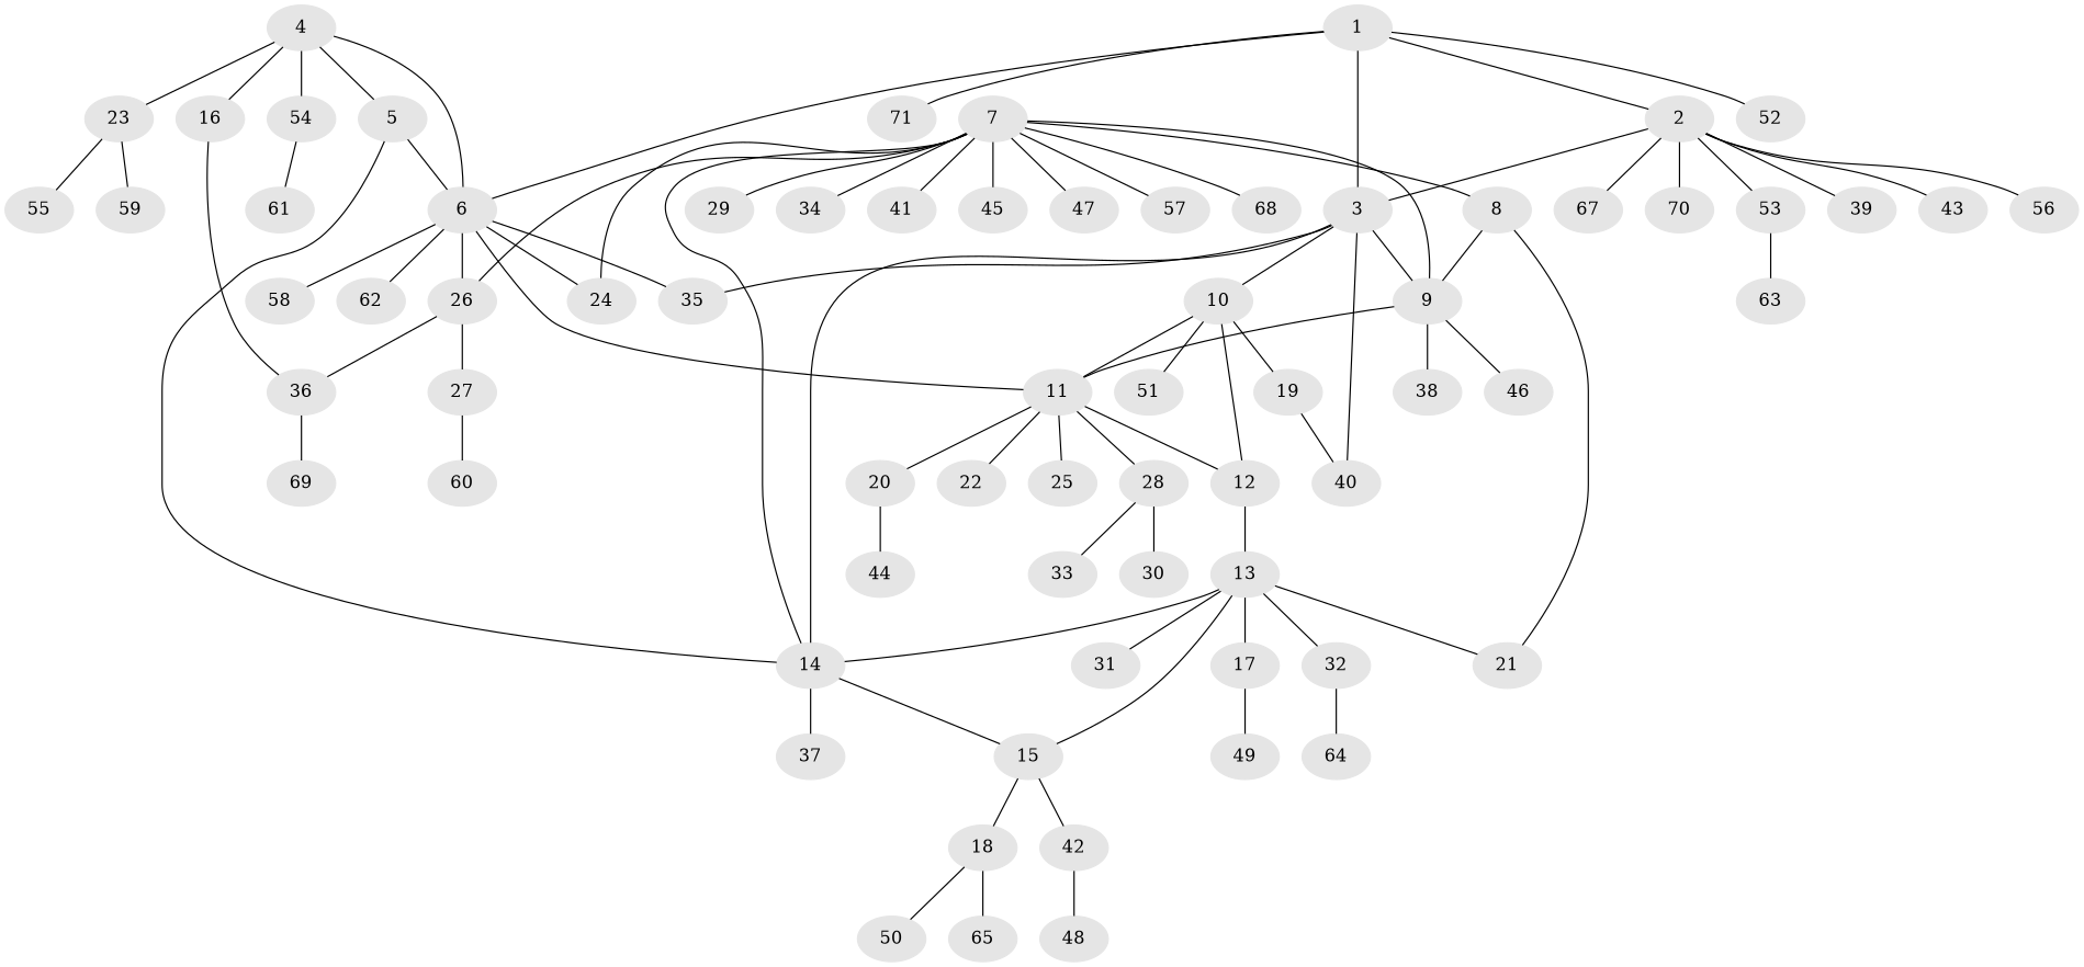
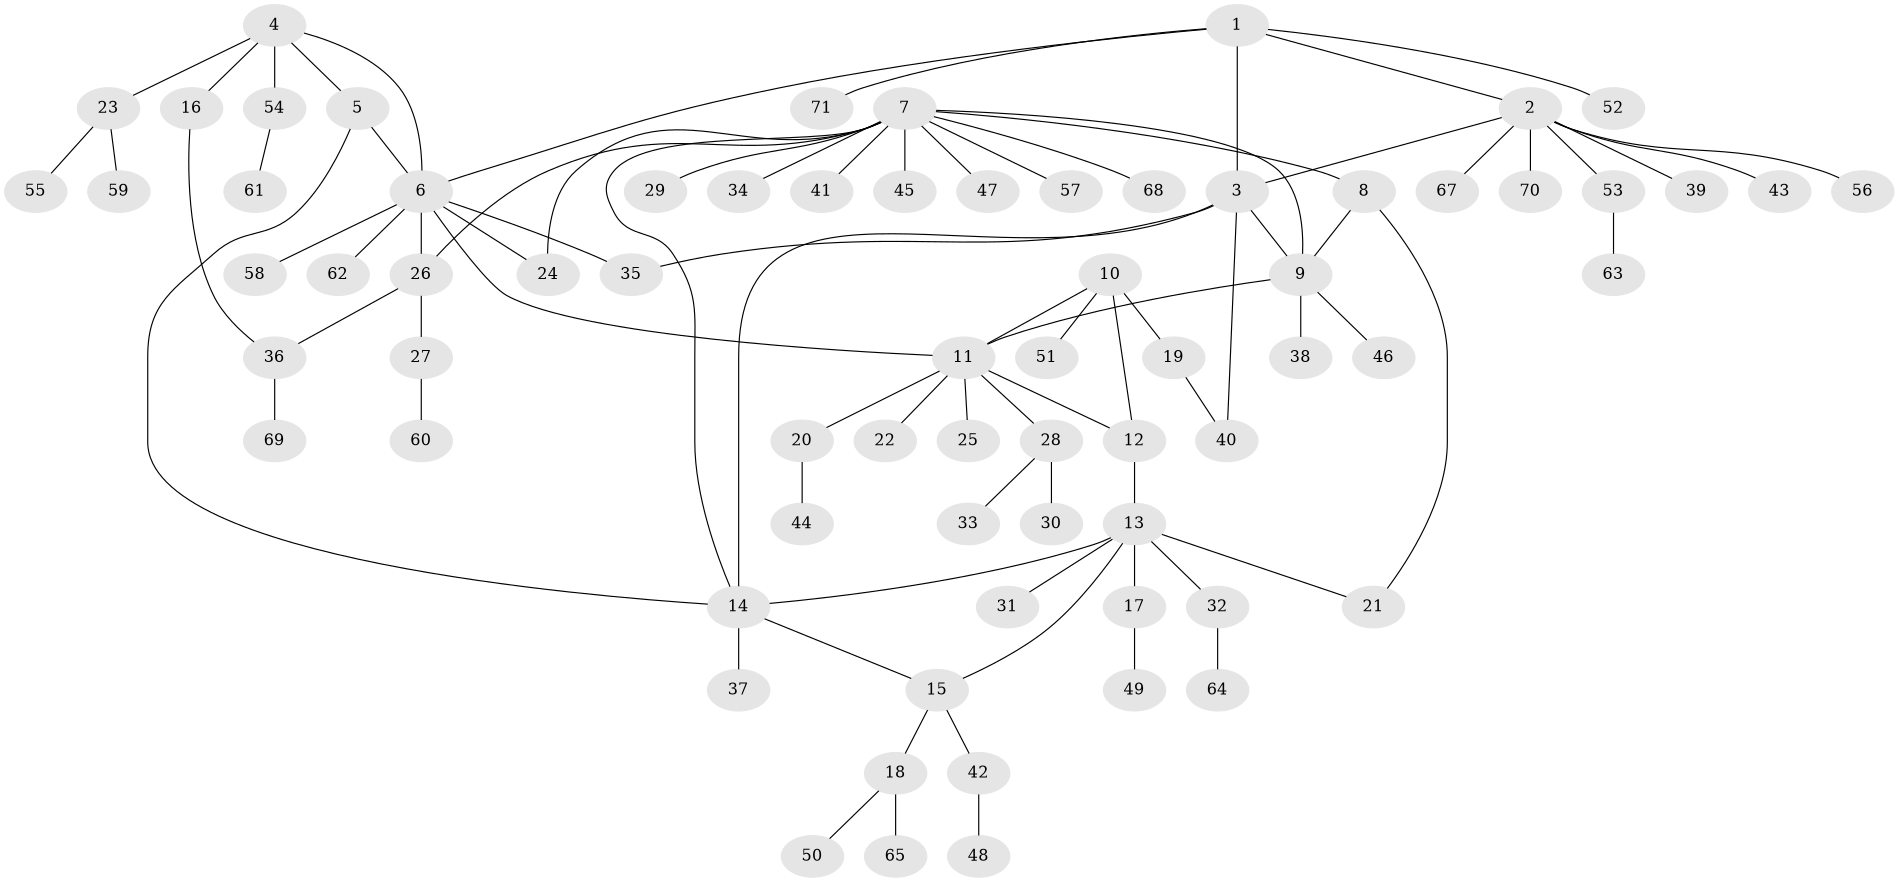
  graph {
    node [color=gray90 style=filled]
    1
    2
    3
    6
    52
    71
    39
    43
    53
    56
    67
    70
    9
    10
    14
    35
    40
    11
    24
    26
    58
    62
    63
    38
    46
    12
    19
    51
    15
    37
    4
    5
    16
    23
    54
    36
    55
    59
    61
    8
    21
    20
    22
    25
    28
    27
    7
    29
    34
    41
    45
    47
    57
    68
    13
    44
    30
    33
    17
    31
    32
    18
    42
    49
    64
    50
    65
    48
    69
    60
    1 -- 2
    1 -- 3
    1 -- 6
    1 -- 52
    1 -- 71
    2 -- 3
    2 -- 39
    2 -- 43
    2 -- 53
    2 -- 56
    2 -- 67
    2 -- 70
    3 -- 9
-   3 -- 10
    3 -- 14
    3 -- 35
    3 -- 40
    6 -- 35
    6 -- 11
    6 -- 24
    6 -- 26
    6 -- 58
    6 -- 62
    53 -- 63
    9 -- 11
    9 -- 38
    9 -- 46
    10 -- 11
    10 -- 12
    10 -- 19
    10 -- 51
    14 -- 15
    14 -- 37
    11 -- 12
    11 -- 20
    11 -- 22
    11 -- 25
    11 -- 28
    26 -- 36
    26 -- 27
    12 -- 13
    19 -- 40
    15 -- 18
    15 -- 42
    4 -- 6
    4 -- 5
    4 -- 16
    4 -- 23
    4 -- 54
    5 -- 6
    5 -- 14
    16 -- 36
    23 -- 55
    23 -- 59
    54 -- 61
    36 -- 69
    8 -- 9
    8 -- 21
    20 -- 44
    28 -- 30
    28 -- 33
    27 -- 60
    7 -- 9
    7 -- 14
    7 -- 24
    7 -- 26
    7 -- 8
    7 -- 29
    7 -- 34
    7 -- 41
    7 -- 45
    7 -- 47
    7 -- 57
    7 -- 68
    13 -- 14
    13 -- 15
    13 -- 21
    13 -- 17
    13 -- 31
    13 -- 32
    17 -- 49
    32 -- 64
    18 -- 50
    18 -- 65
    42 -- 48
  }
